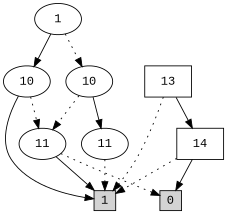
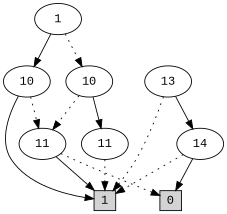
  digraph {
    fontname="Liberation Mono"
    node [fontname="Liberation Mono"]
    edge [fontname="Liberation Mono" style=dotted]
    n1 [height=0.3 label=0 shape=box style=filled width=0.3]
    n2 [height=0.3 label=1 shape=box style=filled width=0.3]
    n3 [label=1]
    n4 [label=10]
    n5 [label=10]
    n6 [label=11]
    n7 [label=11]
-   n8 [label=13 shape=box]
-   n9 [label=14 shape=box]
+   n8 [label=13]
+   n9 [label=14]
    n3 -> n4
    n3 -> n5 [style=filled]
    n4 -> n6
    n4 -> n7 [style=filled]
    n5 -> n2 [style=filled]
    n5 -> n6
    n6 -> n1
    n6 -> n2 [style=filled]
    n7 -> n2
    n8 -> n2
    n8 -> n9 [style=filled]
    n9 -> n1 [style=filled]
    n9 -> n2
  }
